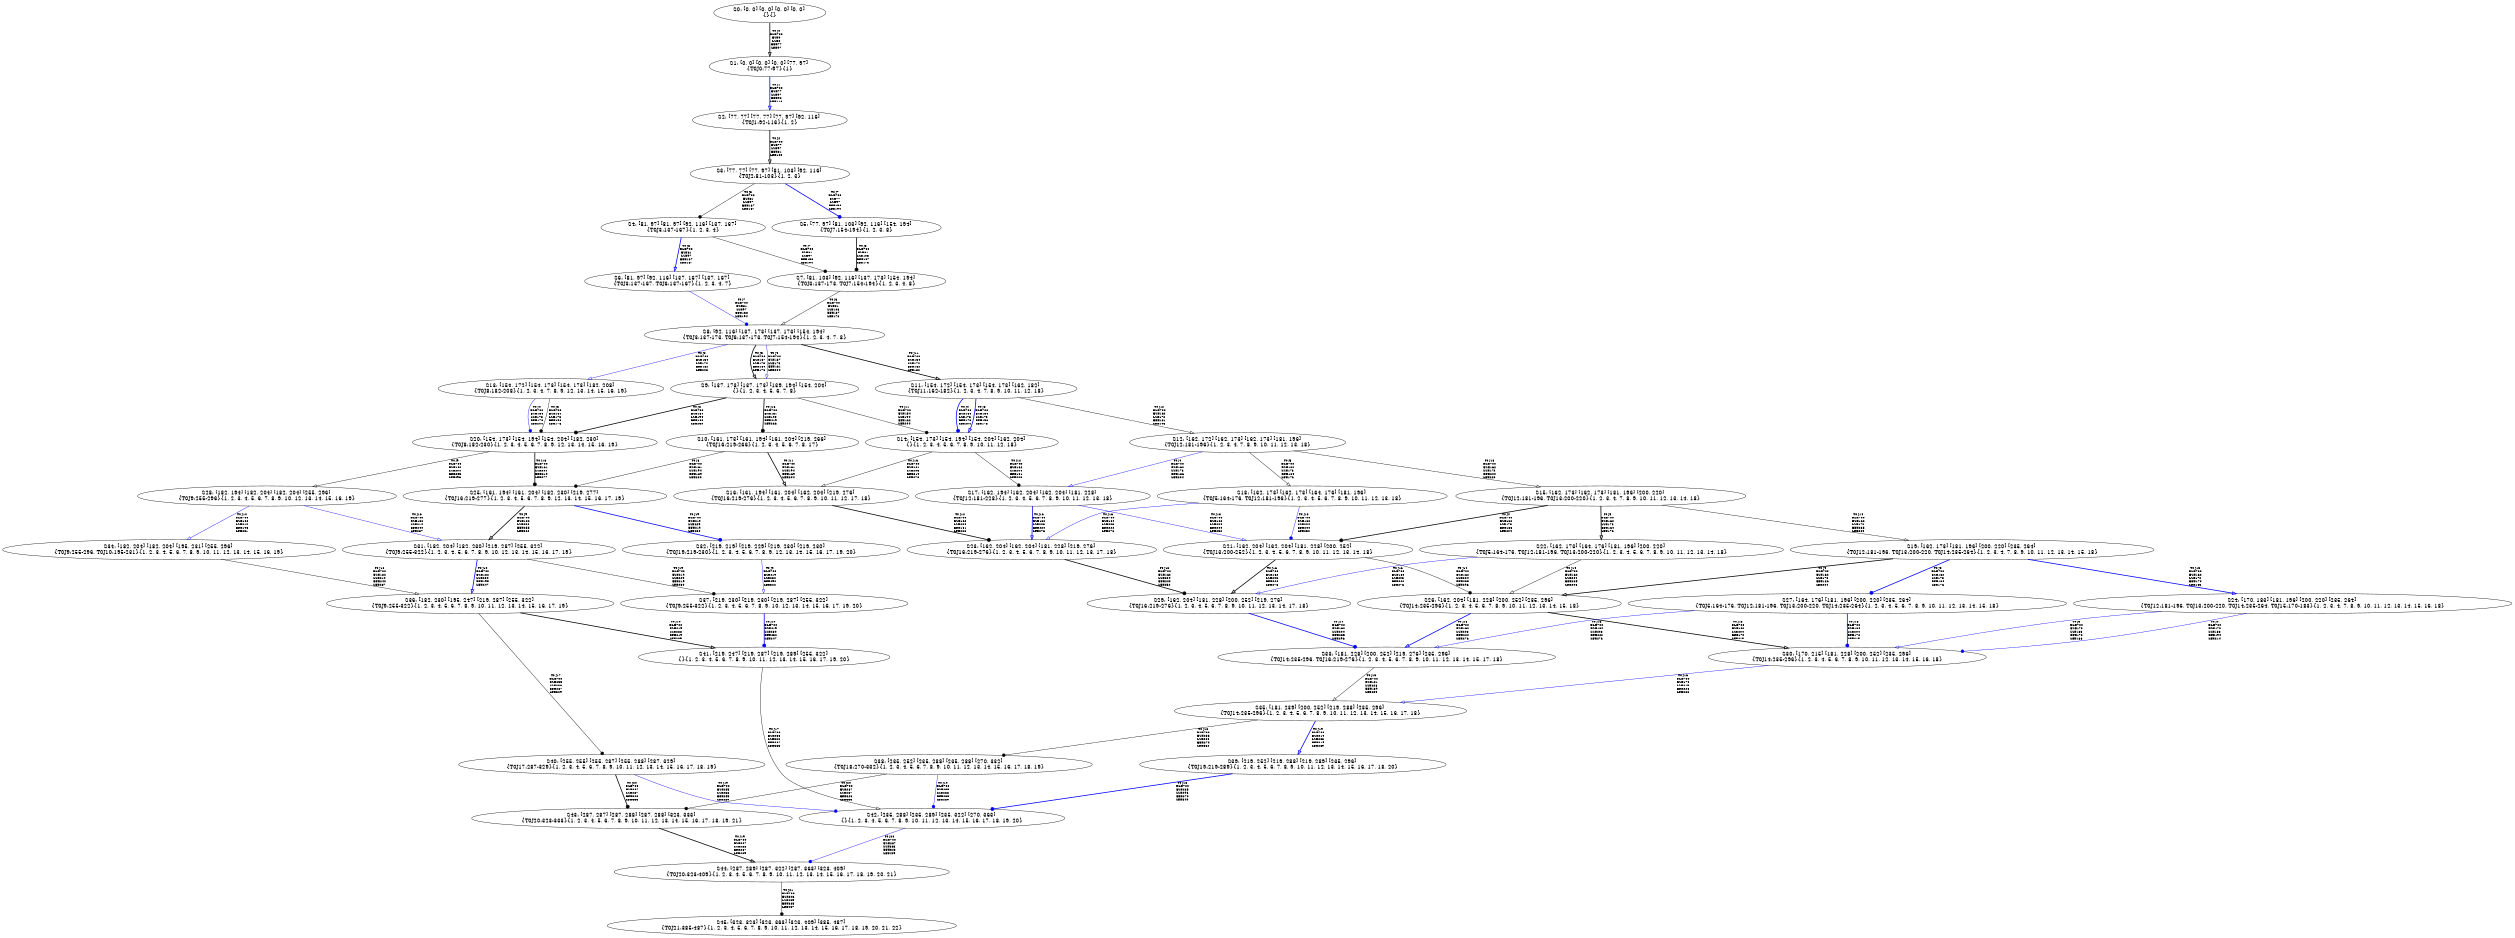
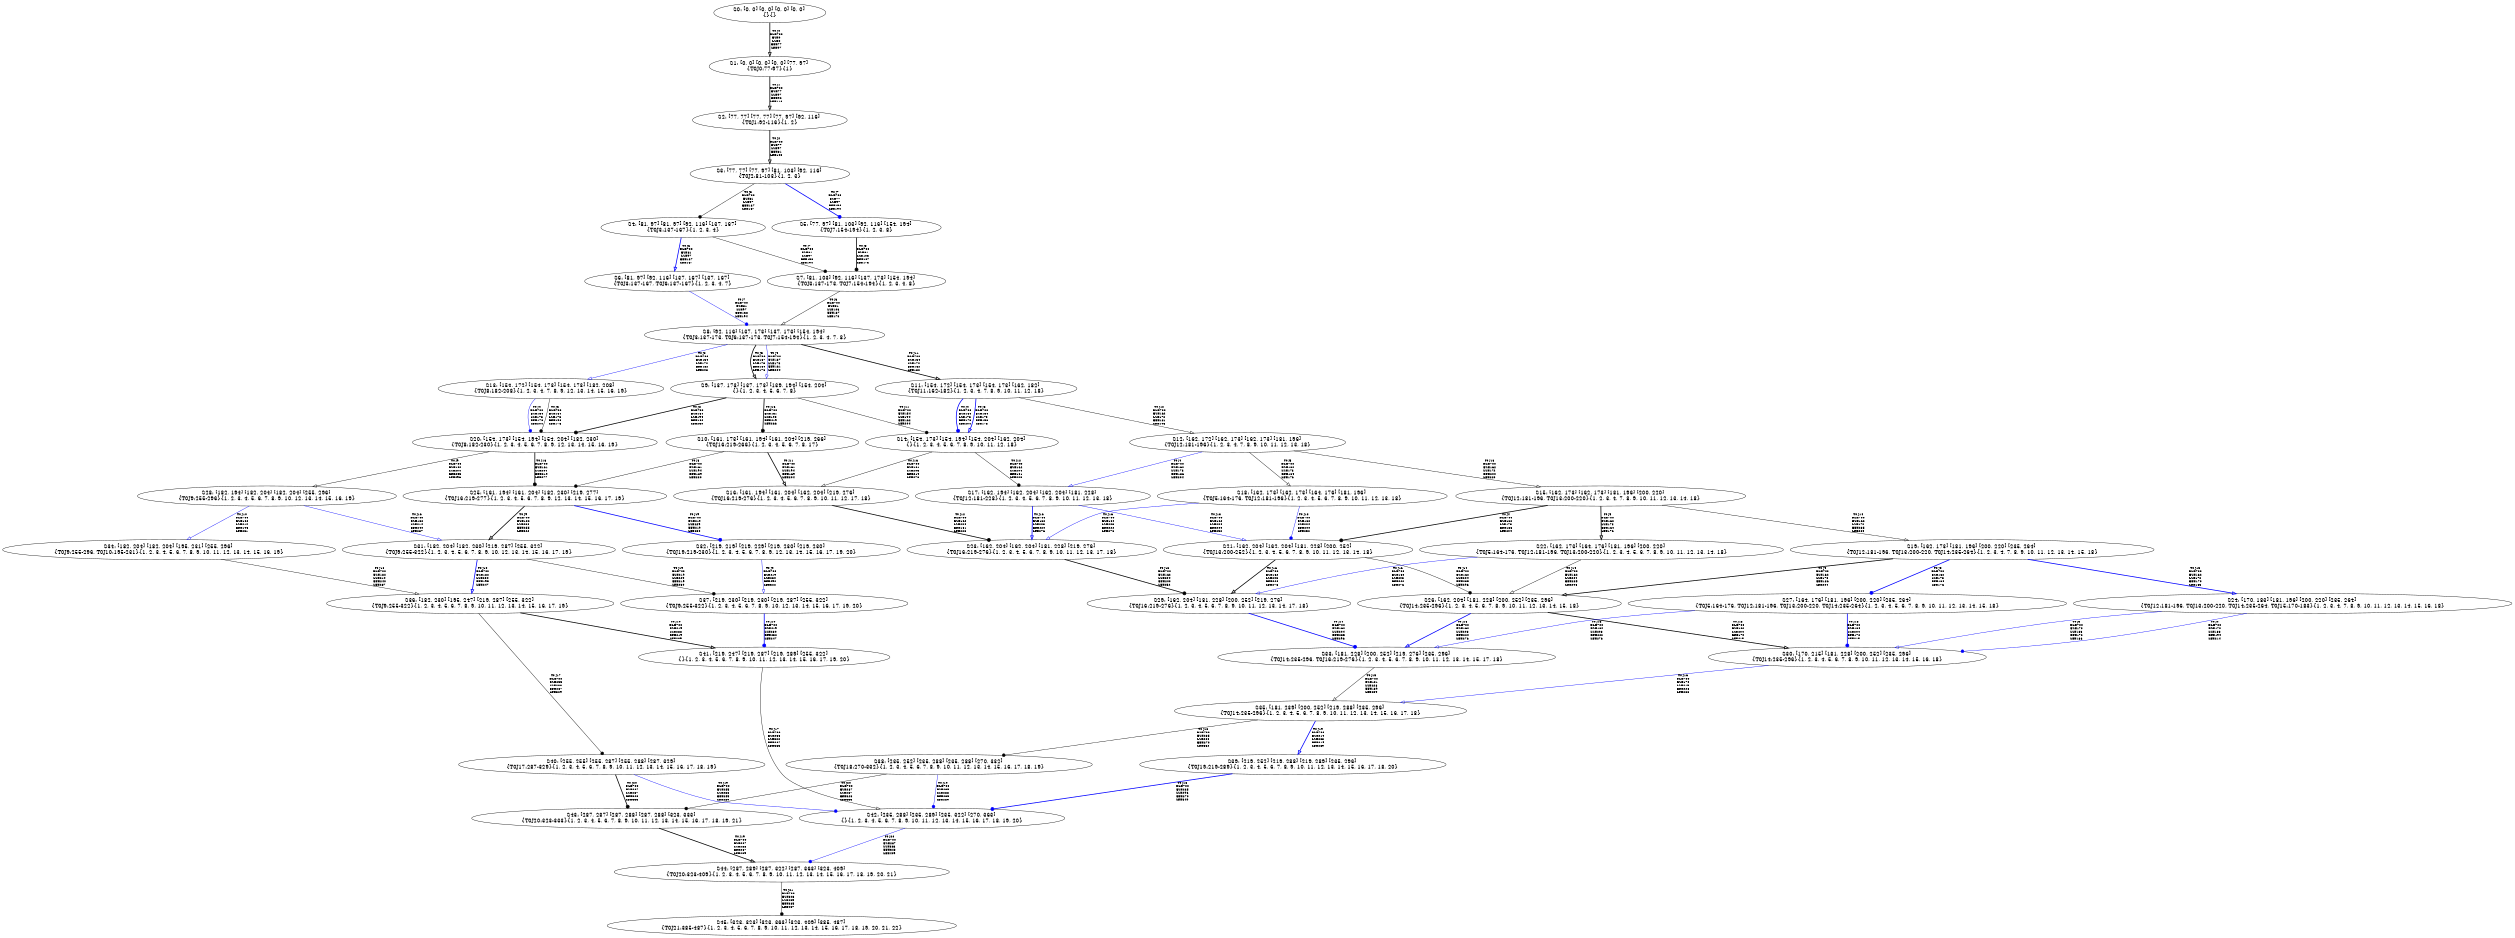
  digraph {
    edge [arrowhead=onormal color=black fontsize=8 style=solid]
    n1 [label="S0: [0, 0] [0, 0] [0, 0] [0, 0] \n{}{}"]
    n2 [label="S1: [0, 0] [0, 0] [0, 0] [77, 97] \n{T0J0:77-97}{1}"]
    n3 [label="S2: [77, 77] [77, 77] [77, 97] [92, 116] \n{T0J1:92-116}{1, 2}"]
    n4 [label="S3: [77, 77] [77, 97] [81, 103] [92, 116] \n{T0J2:81-103}{1, 2, 3}"]
    n5 [label="S4: [81, 97] [81, 97] [92, 116] [137, 167] \n{T0J3:137-167}{1, 2, 3, 4}"]
    n6 [label="S5: [77, 97] [81, 103] [92, 116] [154, 194] \n{T0J7:154-194}{1, 2, 3, 8}"]
    n7 [label="S6: [81, 97] [92, 116] [137, 167] [137, 167] \n{T0J3:137-167, T0J6:137-167}{1, 2, 3, 4, 7}"]
    n8 [label="S7: [81, 103] [92, 116] [137, 173] [154, 194] \n{T0J3:137-173, T0J7:154-194}{1, 2, 3, 4, 8}"]
    n9 [label="S8: [92, 116] [137, 173] [137, 173] [154, 194] \n{T0J3:137-173, T0J6:137-173, T0J7:154-194}{1, 2, 3, 4, 7, 8}"]
    n10 [label="S9: [137, 173] [137, 173] [139, 194] [154, 204] \n{}{1, 2, 3, 4, 5, 6, 7, 8}"]
    n11 [label="S11: [154, 172] [154, 173] [154, 173] [162, 182] \n{T0J11:162-182}{1, 2, 3, 4, 7, 8, 9, 10, 11, 12, 18}"]
    n12 [label="S13: [154, 172] [154, 173] [154, 173] [182, 208] \n{T0J8:182-208}{1, 2, 3, 4, 7, 8, 9, 12, 13, 14, 15, 16, 19}"]
    n13 [label="S10: [161, 173] [161, 194] [161, 204] [219, 266] \n{T0J16:219-266}{1, 2, 3, 4, 5, 6, 7, 8, 17}"]
    n14 [label="S14: [154, 173] [154, 194] [154, 204] [162, 204] \n{}{1, 2, 3, 4, 5, 6, 7, 8, 9, 10, 11, 12, 18}"]
    n15 [label="S20: [154, 173] [154, 194] [154, 204] [182, 230] \n{T0J8:182-230}{1, 2, 3, 4, 5, 6, 7, 8, 9, 12, 13, 14, 15, 16, 19}"]
    n16 [label="S12: [162, 172] [162, 173] [162, 173] [181, 196] \n{T0J12:181-196}{1, 2, 3, 4, 7, 8, 9, 10, 11, 12, 13, 18}"]
    n17 [label="S16: [161, 194] [161, 204] [162, 204] [219, 276] \n{T0J16:219-276}{1, 2, 3, 4, 5, 6, 7, 8, 9, 10, 11, 12, 17, 18}"]
    n18 [label="S25: [161, 194] [161, 204] [182, 230] [219, 277] \n{T0J16:219-277}{1, 2, 3, 4, 5, 6, 7, 8, 9, 12, 13, 14, 15, 16, 17, 19}"]
    n19 [label="S17: [162, 194] [162, 204] [162, 204] [181, 228] \n{T0J12:181-228}{1, 2, 3, 4, 5, 6, 7, 8, 9, 10, 11, 12, 13, 18}"]
    n20 [label="S28: [182, 194] [182, 204] [182, 204] [255, 296] \n{T0J9:255-296}{1, 2, 3, 4, 5, 6, 7, 8, 9, 10, 12, 13, 14, 15, 16, 19}"]
    n21 [label="S23: [162, 204] [162, 204] [181, 228] [219, 276] \n{T0J16:219-276}{1, 2, 3, 4, 5, 6, 7, 8, 9, 10, 11, 12, 13, 17, 18}"]
    n22 [label="S31: [182, 204] [182, 230] [219, 287] [255, 322] \n{T0J9:255-322}{1, 2, 3, 4, 5, 6, 7, 8, 9, 10, 12, 13, 14, 15, 16, 17, 19}"]
    n23 [label="S32: [219, 219] [219, 229] [219, 230] [219, 230] \n{T0J19:219-230}{1, 2, 3, 4, 5, 6, 7, 8, 9, 12, 13, 14, 15, 16, 17, 19, 20}"]
    n24 [label="S15: [162, 173] [162, 173] [181, 196] [200, 220] \n{T0J12:181-196, T0J13:200-220}{1, 2, 3, 4, 7, 8, 9, 10, 11, 12, 13, 14, 18}"]
    n25 [label="S18: [162, 173] [162, 173] [164, 176] [181, 196] \n{T0J5:164-176, T0J12:181-196}{1, 2, 3, 4, 5, 6, 7, 8, 9, 10, 11, 12, 13, 18}"]
    n26 [label="S19: [162, 173] [181, 196] [200, 220] [235, 264] \n{T0J12:181-196, T0J13:200-220, T0J14:235-264}{1, 2, 3, 4, 7, 8, 9, 10, 11, 12, 13, 14, 15, 18}"]
    n27 [label="S21: [162, 204] [162, 204] [181, 228] [200, 252] \n{T0J13:200-252}{1, 2, 3, 4, 5, 6, 7, 8, 9, 10, 11, 12, 13, 14, 18}"]
    n28 [label="S22: [162, 173] [164, 176] [181, 196] [200, 220] \n{T0J5:164-176, T0J12:181-196, T0J13:200-220}{1, 2, 3, 4, 5, 6, 7, 8, 9, 10, 11, 12, 13, 14, 18}"]
    n29 [label="S24: [170, 183] [181, 196] [200, 220] [235, 264] \n{T0J12:181-196, T0J13:200-220, T0J14:235-264, T0J15:170-183}{1, 2, 3, 4, 7, 8, 9, 10, 11, 12, 13, 14, 15, 16, 18}"]
    n30 [label="S26: [162, 204] [181, 228] [200, 252] [235, 296] \n{T0J14:235-296}{1, 2, 3, 4, 5, 6, 7, 8, 9, 10, 11, 12, 13, 14, 15, 18}"]
    n31 [label="S27: [164, 176] [181, 196] [200, 220] [235, 264] \n{T0J5:164-176, T0J12:181-196, T0J13:200-220, T0J14:235-264}{1, 2, 3, 4, 5, 6, 7, 8, 9, 10, 11, 12, 13, 14, 15, 18}"]
    n32 [label="S29: [162, 204] [181, 228] [200, 252] [219, 276] \n{T0J16:219-276}{1, 2, 3, 4, 5, 6, 7, 8, 9, 10, 11, 12, 13, 14, 17, 18}"]
    n33 [label="S30: [170, 215] [181, 228] [200, 252] [235, 296] \n{T0J14:235-296}{1, 2, 3, 4, 5, 6, 7, 8, 9, 10, 11, 12, 13, 14, 15, 16, 18}"]
    n34 [label="S33: [181, 228] [200, 252] [219, 276] [235, 296] \n{T0J14:235-296, T0J16:219-276}{1, 2, 3, 4, 5, 6, 7, 8, 9, 10, 11, 12, 13, 14, 15, 17, 18}"]
    n35 [label="S34: [182, 204] [182, 204] [195, 231] [255, 296] \n{T0J9:255-296, T0J10:195-231}{1, 2, 3, 4, 5, 6, 7, 8, 9, 10, 11, 12, 13, 14, 15, 16, 19}"]
    n36 [label="S35: [181, 239] [200, 252] [219, 288] [235, 296] \n{T0J14:235-296}{1, 2, 3, 4, 5, 6, 7, 8, 9, 10, 11, 12, 13, 14, 15, 16, 17, 18}"]
    n37 [label="S36: [182, 230] [195, 247] [219, 287] [255, 322] \n{T0J9:255-322}{1, 2, 3, 4, 5, 6, 7, 8, 9, 10, 11, 12, 13, 14, 15, 16, 17, 19}"]
    n38 [label="S37: [219, 230] [219, 230] [219, 287] [255, 322] \n{T0J9:255-322}{1, 2, 3, 4, 5, 6, 7, 8, 9, 10, 12, 13, 14, 15, 16, 17, 19, 20}"]
    n39 [label="S38: [235, 252] [235, 288] [235, 288] [270, 332] \n{T0J18:270-332}{1, 2, 3, 4, 5, 6, 7, 8, 9, 10, 11, 12, 13, 14, 15, 16, 17, 18, 19}"]
    n40 [label="S39: [219, 252] [219, 288] [219, 289] [235, 296] \n{T0J19:219-289}{1, 2, 3, 4, 5, 6, 7, 8, 9, 10, 11, 12, 13, 14, 15, 16, 17, 18, 20}"]
    n41 [label="S40: [255, 255] [255, 287] [255, 288] [287, 329] \n{T0J17:287-329}{1, 2, 3, 4, 5, 6, 7, 8, 9, 10, 11, 12, 13, 14, 15, 16, 17, 18, 19}"]
    n42 [label="S41: [219, 247] [219, 287] [219, 289] [255, 322] \n{}{1, 2, 3, 4, 5, 6, 7, 8, 9, 10, 11, 12, 13, 14, 15, 16, 17, 19, 20}"]
    n43 [label="S42: [235, 288] [235, 289] [235, 322] [270, 363] \n{}{1, 2, 3, 4, 5, 6, 7, 8, 9, 10, 11, 12, 13, 14, 15, 16, 17, 18, 19, 20}"]
    n44 [label="S43: [287, 287] [287, 288] [287, 288] [323, 333] \n{T0J20:323-333}{1, 2, 3, 4, 5, 6, 7, 8, 9, 10, 11, 12, 13, 14, 15, 16, 17, 18, 19, 21}"]
    n45 [label="S44: [287, 289] [287, 322] [287, 363] [323, 409] \n{T0J20:323-409}{1, 2, 3, 4, 5, 6, 7, 8, 9, 10, 11, 12, 13, 14, 15, 16, 17, 18, 19, 20, 21}"]
    n46 [label="S45: [323, 323] [323, 363] [323, 409] [385, 487] \n{T0J21:385-487}{1, 2, 3, 4, 5, 6, 7, 8, 9, 10, 11, 12, 13, 14, 15, 16, 17, 18, 19, 20, 21, 22}"]
    n1 -> n2 [label="T0 J0\nDL=700\nES=0\nLS=0\nEF=77\nLF=97" style=bold]
-   n2 -> n3 [color=blue label="T0 J1\nDL=700\nES=77\nLS=97\nEF=92\nLF=116" style=bold]
+   n2 -> n3 [label="T0 J1\nDL=700\nES=77\nLS=97\nEF=92\nLF=116" style=bold]
    n3 -> n4 [label="T0 J2\nDL=700\nES=77\nLS=97\nEF=81\nLF=103" style=bold]
    n4 -> n5 [arrowhead=dot label="T0 J3\nDL=700\nES=81\nLS=97\nEF=137\nLF=167"]
    n4 -> n6 [arrowhead=dot color=blue label="T0 J7\nDL=700\nES=77\nLS=97\nEF=154\nLF=194" style=bold]
    n5 -> n7 [color=blue label="T0 J6\nDL=700\nES=81\nLS=97\nEF=137\nLF=167" style=bold]
    n5 -> n8 [arrowhead=dot label="T0 J7\nDL=700\nES=81\nLS=97\nEF=158\nLF=194"]
    n6 -> n8 [arrowhead=dot label="T0 J3\nDL=700\nES=81\nLS=103\nEF=137\nLF=173" style=bold]
    n7 -> n9 [arrowhead=dot color=blue label="T0 J7\nDL=700\nES=81\nLS=97\nEF=158\nLF=194"]
    n8 -> n9 [label="T0 J6\nDL=700\nES=81\nLS=103\nEF=137\nLF=173"]
    n9 -> n10 [color=blue label="T0 J4\nDL=700\nES=137\nLS=173\nEF=161\nLF=204"]
    n9 -> n10 [label="T0 J5\nDL=700\nES=137\nLS=173\nEF=139\nLF=176" style=bold]
    n9 -> n11 [label="T0 J11\nDL=700\nES=154\nLS=172\nEF=162\nLF=182" style=bold]
    n9 -> n12 [color=blue label="T0 J8\nDL=700\nES=154\nLS=172\nEF=182\nLF=208"]
    n10 -> n13 [arrowhead=dot label="T0 J16\nDL=700\nES=161\nLS=193\nEF=219\nLF=266" style=bold]
    n10 -> n14 [arrowhead=dot label="T0 J11\nDL=700\nES=154\nLS=194\nEF=162\nLF=204"]
    n10 -> n15 [arrowhead=dot label="T0 J8\nDL=700\nES=154\nLS=194\nEF=182\nLF=230" style=bold]
    n11 -> n14 [arrowhead=dot color=blue label="T0 J4\nDL=700\nES=154\nLS=173\nEF=178\nLF=204" style=bold]
    n11 -> n14 [color=blue label="T0 J5\nDL=700\nES=154\nLS=173\nEF=156\nLF=176" style=bold]
    n11 -> n16 [label="T0 J12\nDL=700\nES=162\nLS=172\nEF=181\nLF=196"]
    n12 -> n15 [arrowhead=dot color=blue label="T0 J4\nDL=700\nES=154\nLS=173\nEF=178\nLF=204"]
    n12 -> n15 [arrowhead=dot label="T0 J5\nDL=700\nES=154\nLS=173\nEF=156\nLF=176"]
    n13 -> n17 [label="T0 J11\nDL=700\nES=161\nLS=194\nEF=169\nLF=204" style=bold]
    n13 -> n18 [arrowhead=dot label="T0 J8\nDL=700\nES=161\nLS=194\nEF=189\nLF=230"]
    n14 -> n17 [label="T0 J16\nDL=700\nES=161\nLS=203\nEF=219\nLF=276"]
    n14 -> n19 [arrowhead=dot label="T0 J12\nDL=700\nES=162\nLS=204\nEF=181\nLF=228"]
    n15 -> n18 [arrowhead=dot label="T0 J16\nDL=700\nES=161\nLS=204\nEF=219\nLF=277" style=bold]
    n15 -> n20 [label="T0 J9\nDL=700\nES=182\nLS=204\nEF=255\nLF=296"]
    n16 -> n19 [color=blue label="T0 J4\nDL=700\nES=162\nLS=173\nEF=186\nLF=204"]
    n16 -> n24 [label="T0 J13\nDL=700\nES=162\nLS=172\nEF=200\nLF=220"]
    n16 -> n25 [label="T0 J5\nDL=700\nES=162\nLS=173\nEF=164\nLF=176"]
    n17 -> n21 [arrowhead=dot label="T0 J12\nDL=700\nES=162\nLS=204\nEF=181\nLF=228" style=bold]
    n18 -> n22 [label="T0 J9\nDL=700\nES=182\nLS=230\nEF=255\nLF=322" style=bold]
    n18 -> n23 [arrowhead=dot color=blue label="T0 J19\nDL=700\nES=219\nLS=229\nEF=219\nLF=230" style=bold]
    n19 -> n21 [color=blue label="T0 J16\nDL=700\nES=162\nLS=203\nEF=220\nLF=276" style=bold]
    n19 -> n27 [color=blue label="T0 J13\nDL=700\nES=162\nLS=204\nEF=200\nLF=252"]
    n20 -> n22 [color=blue label="T0 J16\nDL=700\nES=182\nLS=214\nEF=240\nLF=287"]
    n20 -> n35 [color=blue label="T0 J10\nDL=700\nES=182\nLS=214\nEF=195\nLF=231"]
    n21 -> n32 [arrowhead=dot label="T0 J13\nDL=700\nES=162\nLS=204\nEF=200\nLF=252" style=bold]
    n22 -> n37 [color=blue label="T0 J10\nDL=700\nES=182\nLS=230\nEF=195\nLF=247" style=bold]
    n22 -> n38 [arrowhead=dot label="T0 J19\nDL=700\nES=219\nLS=229\nEF=219\nLF=230"]
    n23 -> n38 [color=blue label="T0 J9\nDL=700\nES=219\nLS=230\nEF=292\nLF=322"]
    n24 -> n26 [label="T0 J14\nDL=700\nES=162\nLS=172\nEF=235\nLF=264"]
    n24 -> n27 [arrowhead=dot label="T0 J4\nDL=700\nES=162\nLS=173\nEF=186\nLF=204" style=bold]
    n24 -> n28 [label="T0 J5\nDL=700\nES=162\nLS=173\nEF=164\nLF=176" style=bold]
    n25 -> n21 [color=blue label="T0 J16\nDL=700\nES=164\nLS=203\nEF=222\nLF=276"]
    n25 -> n27 [arrowhead=dot color=blue label="T0 J13\nDL=700\nES=162\nLS=204\nEF=200\nLF=252"]
    n26 -> n29 [color=blue label="T0 J15\nDL=700\nES=162\nLS=172\nEF=170\nLF=183" style=bold]
    n26 -> n30 [label="T0 J4\nDL=700\nES=162\nLS=173\nEF=186\nLF=204" style=bold]
    n26 -> n31 [arrowhead=dot color=blue label="T0 J5\nDL=700\nES=162\nLS=173\nEF=164\nLF=176" style=bold]
    n27 -> n30 [arrowhead=dot label="T0 J14\nDL=700\nES=162\nLS=204\nEF=235\nLF=296"]
    n27 -> n32 [label="T0 J16\nDL=700\nES=162\nLS=203\nEF=220\nLF=276" style=bold]
    n28 -> n30 [label="T0 J14\nDL=700\nES=162\nLS=204\nEF=235\nLF=296"]
    n28 -> n32 [color=blue label="T0 J16\nDL=700\nES=164\nLS=203\nEF=222\nLF=276"]
    n29 -> n33 [arrowhead=dot color=blue label="T0 J4\nDL=700\nES=170\nLS=183\nEF=194\nLF=214"]
    n29 -> n33 [color=blue label="T0 J5\nDL=700\nES=170\nLS=183\nEF=172\nLF=186"]
    n30 -> n33 [label="T0 J15\nDL=700\nES=162\nLS=204\nEF=170\nLF=215" style=bold]
    n30 -> n34 [color=blue label="T0 J16\nDL=700\nES=162\nLS=203\nEF=220\nLF=276" style=bold]
    n31 -> n33 [arrowhead=dot color=blue label="T0 J15\nDL=700\nES=164\nLS=204\nEF=172\nLF=215" style=bold]
    n31 -> n34 [color=blue label="T0 J16\nDL=700\nES=164\nLS=203\nEF=222\nLF=276"]
    n32 -> n34 [arrowhead=dot color=blue label="T0 J14\nDL=700\nES=162\nLS=204\nEF=235\nLF=296" style=bold]
    n33 -> n36 [color=blue label="T0 J16\nDL=700\nES=170\nLS=215\nEF=228\nLF=288"]
    n34 -> n36 [label="T0 J15\nDL=700\nES=181\nLS=228\nEF=189\nLF=239"]
    n35 -> n37 [label="T0 J16\nDL=700\nES=182\nLS=214\nEF=240\nLF=287"]
    n36 -> n39 [arrowhead=dot label="T0 J18\nDL=700\nES=235\nLS=288\nEF=270\nLF=332"]
    n36 -> n40 [color=blue label="T0 J19\nDL=700\nES=219\nLS=288\nEF=219\nLF=289" style=bold]
    n37 -> n41 [arrowhead=dot label="T0 J17\nDL=700\nES=255\nLS=288\nEF=287\nLF=329"]
    n37 -> n42 [label="T0 J19\nDL=700\nES=219\nLS=288\nEF=219\nLF=289" style=bold]
    n38 -> n42 [arrowhead=dot color=blue label="T0 J10\nDL=700\nES=219\nLS=230\nEF=232\nLF=247" style=bold]
    n39 -> n43 [arrowhead=dot color=blue label="T0 J19\nDL=700\nES=235\nLS=288\nEF=235\nLF=289"]
    n39 -> n44 [arrowhead=dot label="T0 J20\nDL=700\nES=287\nLS=287\nEF=323\nLF=333"]
    n40 -> n43 [arrowhead=dot color=blue label="T0 J18\nDL=700\nES=235\nLS=296\nEF=270\nLF=340" style=bold]
    n41 -> n43 [arrowhead=dot color=blue label="T0 J19\nDL=700\nES=255\nLS=288\nEF=255\nLF=289"]
    n41 -> n44 [arrowhead=dot label="T0 J20\nDL=700\nES=287\nLS=287\nEF=323\nLF=333" style=bold]
    n42 -> n43 [label="T0 J17\nDL=700\nES=255\nLS=322\nEF=287\nLF=363"]
    n43 -> n45 [arrowhead=dot color=blue label="T0 J20\nDL=700\nES=287\nLS=363\nEF=323\nLF=409"]
    n44 -> n45 [label="T0 J19\nDL=700\nES=287\nLS=288\nEF=287\nLF=289" style=bold]
    n45 -> n46 [arrowhead=dot label="T0 J21\nDL=700\nES=323\nLS=409\nEF=385\nLF=487"]
  }
